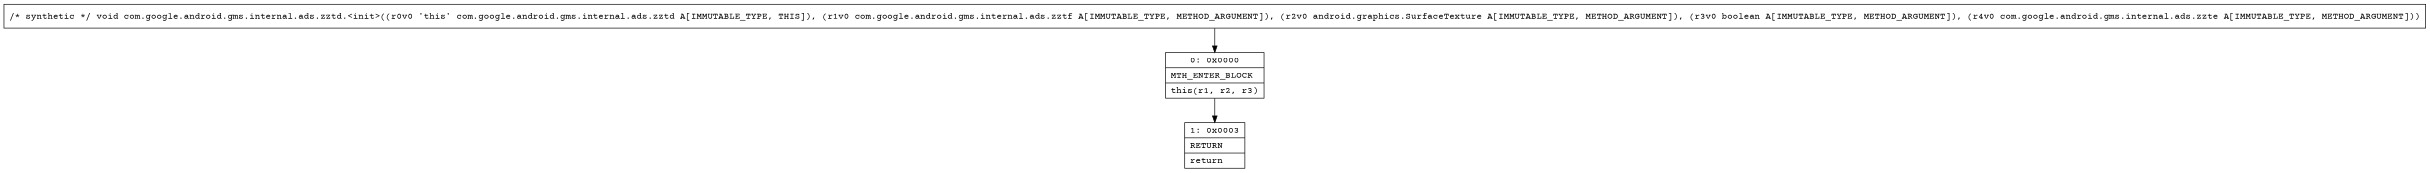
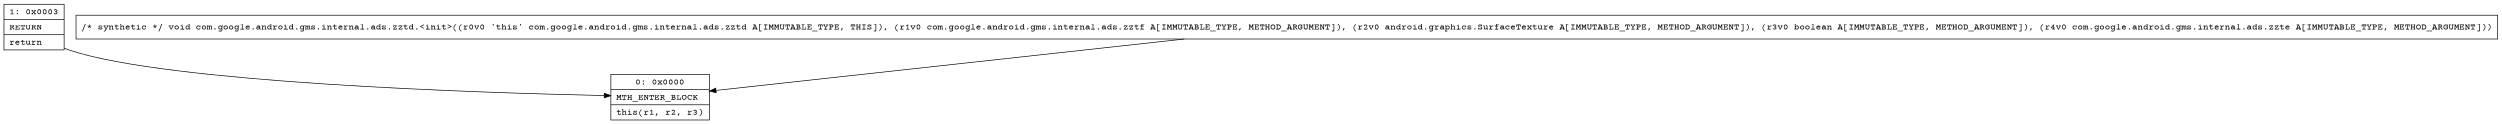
  digraph {
    fontname="Courier Prime"
    node [shape=record fontname="Courier Prime"]
    edge [fontname="Courier Prime"]
    n1 [label="{0\:\ 0x0000|MTH_ENTER_BLOCK\l|this(r1, r2, r3)\l}"]
    n2 [label="{1\:\ 0x0003|RETURN\l|return\l}"]
    n3 [label="{\/* synthetic *\/ void com.google.android.gms.internal.ads.zztd.\<init\>((r0v0 'this' com.google.android.gms.internal.ads.zztd A[IMMUTABLE_TYPE, THIS]), (r1v0 com.google.android.gms.internal.ads.zztf A[IMMUTABLE_TYPE, METHOD_ARGUMENT]), (r2v0 android.graphics.SurfaceTexture A[IMMUTABLE_TYPE, METHOD_ARGUMENT]), (r3v0 boolean A[IMMUTABLE_TYPE, METHOD_ARGUMENT]), (r4v0 com.google.android.gms.internal.ads.zzte A[IMMUTABLE_TYPE, METHOD_ARGUMENT])) }"]
-   n1 -> n2
+   n2 -> n1
    n3 -> n1
  }
